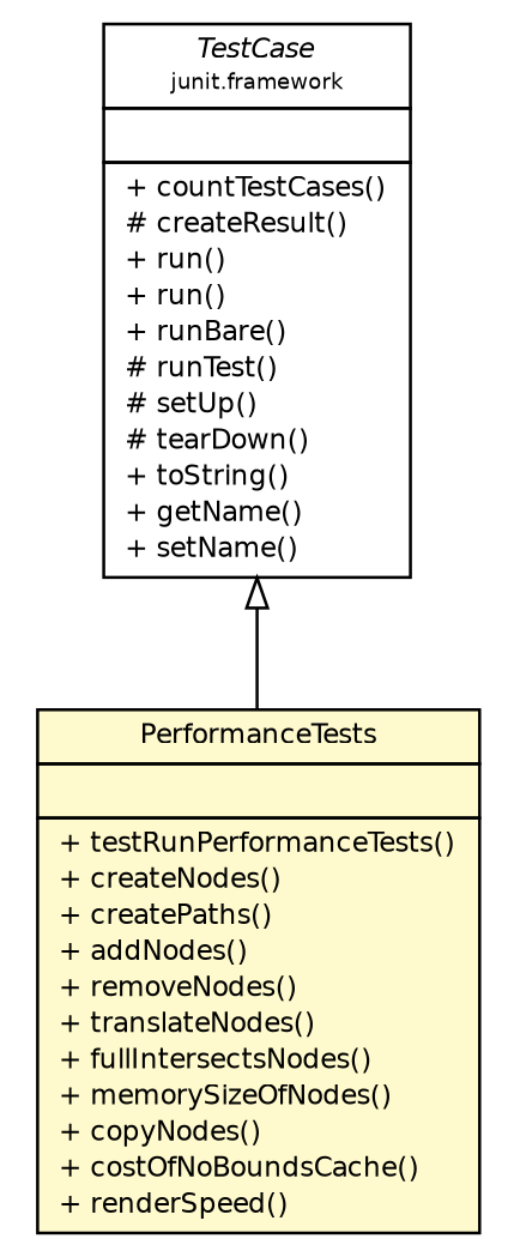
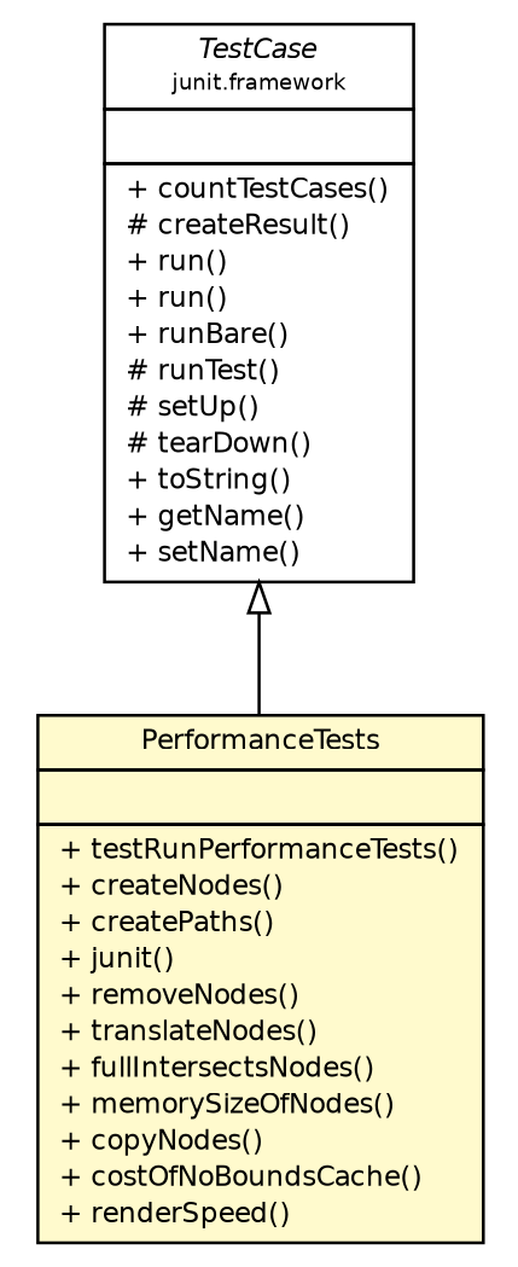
  digraph {
    node [fontcolor=black fontname=Helvetica fontsize=9.0 shape=plaintext]
-   n1 [label=<<table border="0" cellborder="1" cellspacing="0" cellpadding="2" port="p" bgcolor="lemonChiffon" href="./PerformanceTests.html"> 		<tr><td><table border="0" cellspacing="0" cellpadding="1"> 			<tr><td> PerformanceTests </td></tr> 		</table></td></tr> 		<tr><td><table border="0" cellspacing="0" cellpadding="1"> 			<tr><td align="left">  </td></tr> 		</table></td></tr> 		<tr><td><table border="0" cellspacing="0" cellpadding="1"> 			<tr><td align="left"> + testRunPerformanceTests() </td></tr> 			<tr><td align="left"> + createNodes() </td></tr> 			<tr><td align="left"> + createPaths() </td></tr> 			<tr><td align="left"> + addNodes() </td></tr> 			<tr><td align="left"> + removeNodes() </td></tr> 			<tr><td align="left"> + translateNodes() </td></tr> 			<tr><td align="left"> + fullIntersectsNodes() </td></tr> 			<tr><td align="left"> + memorySizeOfNodes() </td></tr> 			<tr><td align="left"> + copyNodes() </td></tr> 			<tr><td align="left"> + costOfNoBoundsCache() </td></tr> 			<tr><td align="left"> + renderSpeed() </td></tr> 		</table></td></tr> 		</table>>]
+   n1 [label=<<table border="0" cellborder="1" cellspacing="0" cellpadding="2" port="p" bgcolor="lemonChiffon" href="./PerformanceTests.html"> 		<tr><td><table border="0" cellspacing="0" cellpadding="1"> 			<tr><td> PerformanceTests </td></tr> 		</table></td></tr> 		<tr><td><table border="0" cellspacing="0" cellpadding="1"> 			<tr><td align="left">  </td></tr> 		</table></td></tr> 		<tr><td><table border="0" cellspacing="0" cellpadding="1"> 			<tr><td align="left"> + testRunPerformanceTests() </td></tr> 			<tr><td align="left"> + createNodes() </td></tr> 			<tr><td align="left"> + createPaths() </td></tr> 			<tr><td align="left"> + junit() </td></tr> 			<tr><td align="left"> + removeNodes() </td></tr> 			<tr><td align="left"> + translateNodes() </td></tr> 			<tr><td align="left"> + fullIntersectsNodes() </td></tr> 			<tr><td align="left"> + memorySizeOfNodes() </td></tr> 			<tr><td align="left"> + copyNodes() </td></tr> 			<tr><td align="left"> + costOfNoBoundsCache() </td></tr> 			<tr><td align="left"> + renderSpeed() </td></tr> 		</table></td></tr> 		</table>>]
    n2 [label=<<table border="0" cellborder="1" cellspacing="0" cellpadding="2" port="p"> 		<tr><td><table border="0" cellspacing="0" cellpadding="1"> 			<tr><td><font face="Helvetica-Oblique"> TestCase </font></td></tr> 			<tr><td><font point-size="7.0"> junit.framework </font></td></tr> 		</table></td></tr> 		<tr><td><table border="0" cellspacing="0" cellpadding="1"> 			<tr><td align="left">  </td></tr> 		</table></td></tr> 		<tr><td><table border="0" cellspacing="0" cellpadding="1"> 			<tr><td align="left"> + countTestCases() </td></tr> 			<tr><td align="left"> # createResult() </td></tr> 			<tr><td align="left"> + run() </td></tr> 			<tr><td align="left"> + run() </td></tr> 			<tr><td align="left"> + runBare() </td></tr> 			<tr><td align="left"> # runTest() </td></tr> 			<tr><td align="left"> # setUp() </td></tr> 			<tr><td align="left"> # tearDown() </td></tr> 			<tr><td align="left"> + toString() </td></tr> 			<tr><td align="left"> + getName() </td></tr> 			<tr><td align="left"> + setName() </td></tr> 		</table></td></tr> 		</table>>]
    n2 -> n1 [arrowtail=empty dir=back fontname=Helvetica fontsize=10 headport=p labelfontname=Helvetica labelfontsize=10 tailport=p]
  }
